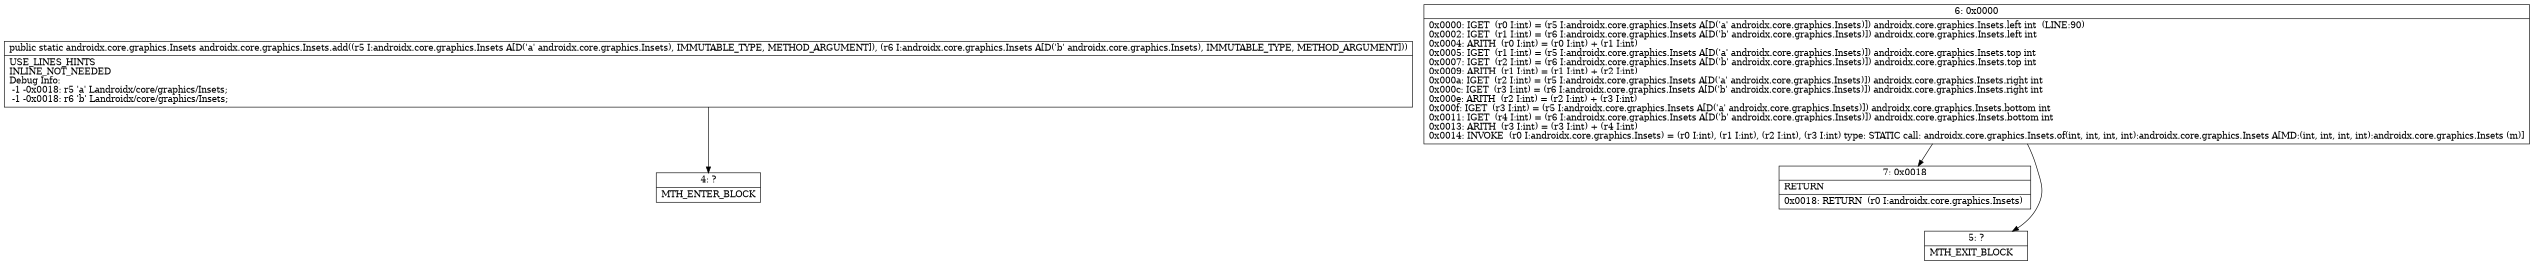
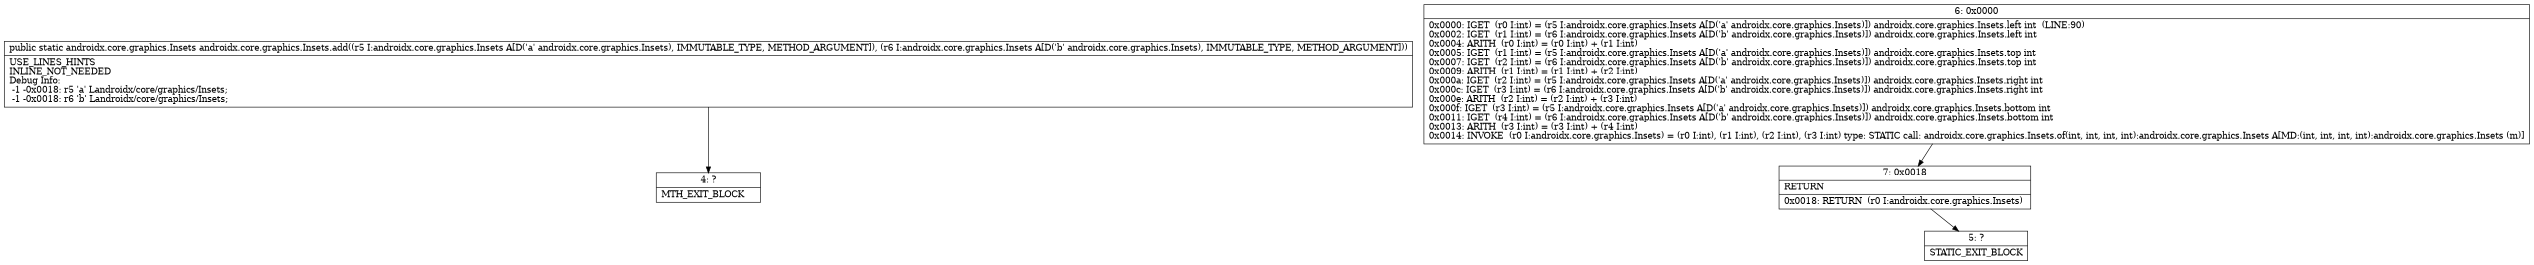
  digraph {
    node [shape=record]
-   n1 [label="{4\:\ ?|MTH_ENTER_BLOCK\l}"]
+   n1 [label="{4\:\ ?|MTH_EXIT_BLOCK\l}"]
    n2 [label="{6\:\ 0x0000|0x0000: IGET  (r0 I:int) = (r5 I:androidx.core.graphics.Insets A[D('a' androidx.core.graphics.Insets)]) androidx.core.graphics.Insets.left int  (LINE:90)\l0x0002: IGET  (r1 I:int) = (r6 I:androidx.core.graphics.Insets A[D('b' androidx.core.graphics.Insets)]) androidx.core.graphics.Insets.left int \l0x0004: ARITH  (r0 I:int) = (r0 I:int) + (r1 I:int) \l0x0005: IGET  (r1 I:int) = (r5 I:androidx.core.graphics.Insets A[D('a' androidx.core.graphics.Insets)]) androidx.core.graphics.Insets.top int \l0x0007: IGET  (r2 I:int) = (r6 I:androidx.core.graphics.Insets A[D('b' androidx.core.graphics.Insets)]) androidx.core.graphics.Insets.top int \l0x0009: ARITH  (r1 I:int) = (r1 I:int) + (r2 I:int) \l0x000a: IGET  (r2 I:int) = (r5 I:androidx.core.graphics.Insets A[D('a' androidx.core.graphics.Insets)]) androidx.core.graphics.Insets.right int \l0x000c: IGET  (r3 I:int) = (r6 I:androidx.core.graphics.Insets A[D('b' androidx.core.graphics.Insets)]) androidx.core.graphics.Insets.right int \l0x000e: ARITH  (r2 I:int) = (r2 I:int) + (r3 I:int) \l0x000f: IGET  (r3 I:int) = (r5 I:androidx.core.graphics.Insets A[D('a' androidx.core.graphics.Insets)]) androidx.core.graphics.Insets.bottom int \l0x0011: IGET  (r4 I:int) = (r6 I:androidx.core.graphics.Insets A[D('b' androidx.core.graphics.Insets)]) androidx.core.graphics.Insets.bottom int \l0x0013: ARITH  (r3 I:int) = (r3 I:int) + (r4 I:int) \l0x0014: INVOKE  (r0 I:androidx.core.graphics.Insets) = (r0 I:int), (r1 I:int), (r2 I:int), (r3 I:int) type: STATIC call: androidx.core.graphics.Insets.of(int, int, int, int):androidx.core.graphics.Insets A[MD:(int, int, int, int):androidx.core.graphics.Insets (m)]\l}"]
    n3 [label="{7\:\ 0x0018|RETURN\l|0x0018: RETURN  (r0 I:androidx.core.graphics.Insets) \l}"]
-   n4 [label="{5\:\ ?|MTH_EXIT_BLOCK\l}"]
+   n4 [label="{5\:\ ?|STATIC_EXIT_BLOCK\l}"]
    n5 [label="{public static androidx.core.graphics.Insets androidx.core.graphics.Insets.add((r5 I:androidx.core.graphics.Insets A[D('a' androidx.core.graphics.Insets), IMMUTABLE_TYPE, METHOD_ARGUMENT]), (r6 I:androidx.core.graphics.Insets A[D('b' androidx.core.graphics.Insets), IMMUTABLE_TYPE, METHOD_ARGUMENT]))  | USE_LINES_HINTS\lINLINE_NOT_NEEDED\lDebug Info:\l  \-1 \-0x0018: r5 'a' Landroidx\/core\/graphics\/Insets;\l  \-1 \-0x0018: r6 'b' Landroidx\/core\/graphics\/Insets;\l}"]
    n2 -> n3
-   n2 -> n4
+   n3 -> n4
    n5 -> n1
  }
